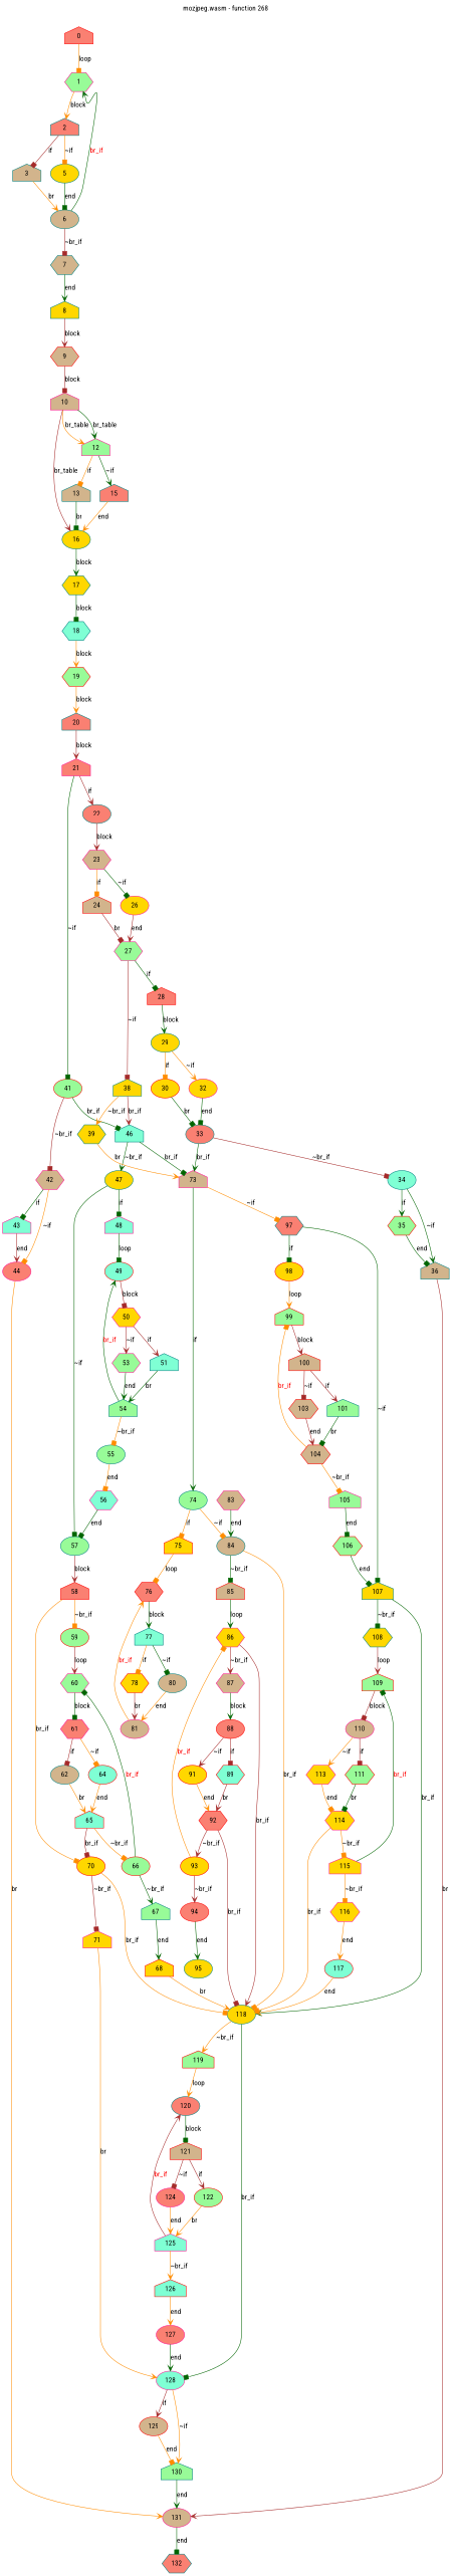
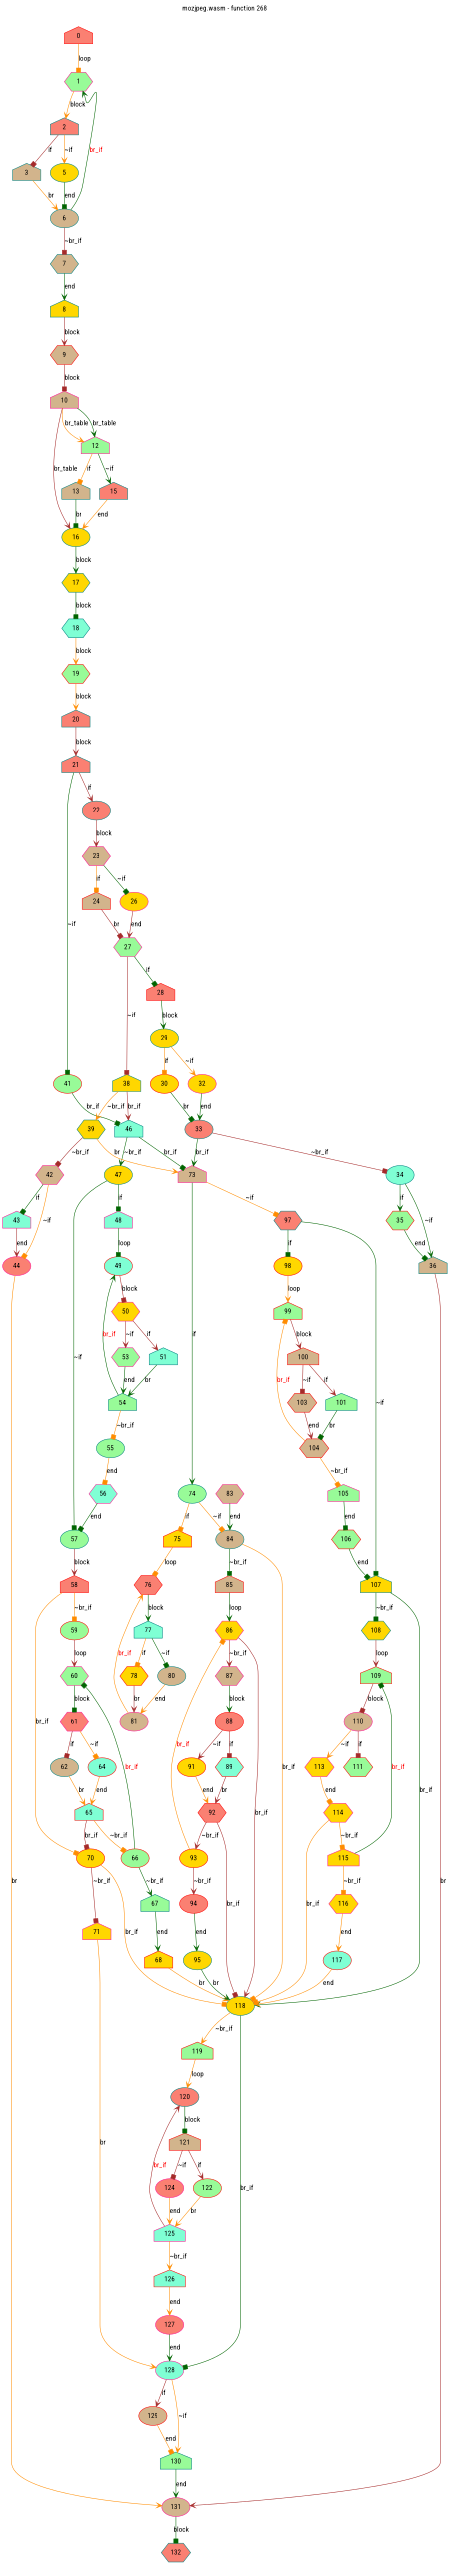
  digraph {
    fontname="Roboto Condensed"
    label="mozjpeg.wasm - function 268"
    labelfontcolor=black
    labelfontname=Helvetica
    labelfontsize=16
    labelloc=t
    node [color=red fillcolor=gold fontname="Roboto Condensed" shape=ellipse style=filled]
    edge [arrowhead=vee color=darkgreen fontname="Roboto Condensed"]
    0 [fillcolor=salmon shape=house]
    1 [color=deeppink fillcolor=palegreen shape=hexagon]
    2 [color=teal fillcolor=salmon shape=house]
    132 [color=teal fillcolor=salmon shape=hexagon]
    3 [color=teal fillcolor=tan shape=house]
    5 [color=teal]
    6 [color=teal fillcolor=tan]
    7 [color=teal fillcolor=tan shape=hexagon]
    8 [color=teal shape=house]
    9 [fillcolor=tan shape=hexagon]
    10 [color=deeppink fillcolor=tan shape=house]
    12 [color=deeppink fillcolor=palegreen shape=house]
    16 [color=teal]
    13 [color=teal fillcolor=tan shape=house]
    15 [color=teal fillcolor=salmon shape=house]
    17 [color=teal shape=hexagon]
    18 [color=teal fillcolor=aquamarine shape=hexagon]
    19 [fillcolor=palegreen shape=hexagon]
    20 [color=teal fillcolor=salmon shape=house]
-   21 [color=deeppink fillcolor=salmon shape=house]
+   21 [color=teal fillcolor=salmon shape=house]
    22 [color=teal fillcolor=salmon]
    41 [fillcolor=palegreen]
    23 [color=deeppink fillcolor=tan shape=hexagon]
    46 [color=teal fillcolor=aquamarine shape=house]
    42 [color=deeppink fillcolor=tan shape=hexagon]
    24 [fillcolor=tan shape=house]
    26 [color=deeppink]
    73 [color=deeppink fillcolor=tan shape=house]
    47 [color=teal]
    43 [color=deeppink fillcolor=aquamarine shape=house]
    44 [color=deeppink fillcolor=salmon]
    27 [color=deeppink fillcolor=palegreen shape=hexagon]
    28 [fillcolor=salmon shape=house]
    38 [color=teal shape=house]
    29 [color=teal]
    39 [color=teal shape=hexagon]
    30
    32 [color=deeppink]
    33 [color=teal fillcolor=salmon]
    34 [color=teal fillcolor=aquamarine]
    35 [fillcolor=palegreen shape=hexagon]
    36 [color=teal fillcolor=tan shape=house]
    74 [color=teal fillcolor=palegreen]
    97 [color=teal fillcolor=salmon shape=hexagon]
    131 [color=deeppink fillcolor=tan]
    75 [shape=house]
    84 [color=teal fillcolor=tan]
    98
    107 [color=teal shape=house]
    48 [color=deeppink fillcolor=aquamarine shape=house]
    57 [color=teal fillcolor=palegreen]
    49 [fillcolor=aquamarine]
    58 [fillcolor=salmon shape=house]
    50 [color=deeppink shape=hexagon]
    59 [fillcolor=palegreen]
    70
    51 [color=teal fillcolor=aquamarine shape=house]
    53 [color=deeppink fillcolor=palegreen shape=hexagon]
    54 [color=teal fillcolor=palegreen shape=house]
    55 [color=teal fillcolor=palegreen]
    56 [color=deeppink fillcolor=aquamarine shape=hexagon]
    60 [color=deeppink fillcolor=palegreen shape=hexagon]
    118 [color=teal]
    71 [color=deeppink shape=house]
    61 [color=deeppink fillcolor=salmon shape=hexagon]
    128 [color=deeppink fillcolor=aquamarine]
    119 [fillcolor=palegreen shape=house]
    62 [color=teal fillcolor=tan]
    64 [fillcolor=aquamarine]
    65 [fillcolor=aquamarine shape=house]
    66 [fillcolor=palegreen]
    67 [color=teal fillcolor=palegreen shape=house]
    68 [shape=house]
    129 [fillcolor=tan]
    130 [color=teal fillcolor=palegreen shape=house]
    120 [color=teal fillcolor=salmon]
    76 [fillcolor=salmon shape=hexagon]
    85 [fillcolor=tan shape=house]
    99 [fillcolor=palegreen shape=house]
    108 [color=teal shape=hexagon]
    77 [color=teal fillcolor=aquamarine shape=house]
    86 [color=deeppink shape=hexagon]
    78 [shape=hexagon]
    80 [color=teal fillcolor=tan]
    81 [color=deeppink fillcolor=tan]
    83 [color=deeppink fillcolor=tan shape=hexagon]
    87 [color=deeppink fillcolor=tan shape=hexagon]
    88 [fillcolor=salmon]
    89 [fillcolor=aquamarine shape=hexagon]
    91
    92 [fillcolor=salmon shape=hexagon]
    93
    94 [fillcolor=salmon]
    95 [color=teal]
    100 [fillcolor=tan shape=house]
    109 [fillcolor=palegreen shape=house]
    101 [color=teal fillcolor=palegreen shape=house]
    103 [fillcolor=tan shape=hexagon]
    104 [fillcolor=tan shape=hexagon]
    105 [color=deeppink fillcolor=palegreen shape=house]
    106 [fillcolor=palegreen shape=hexagon]
    110 [color=deeppink fillcolor=tan]
    111 [fillcolor=palegreen shape=hexagon]
    113 [color=deeppink shape=hexagon]
    114 [color=deeppink shape=hexagon]
    115 [color=deeppink shape=house]
    116 [color=deeppink shape=hexagon]
    117 [fillcolor=aquamarine]
    121 [fillcolor=tan shape=house]
    122 [fillcolor=palegreen]
    124 [color=deeppink fillcolor=salmon]
    125 [color=deeppink fillcolor=aquamarine shape=house]
    126 [fillcolor=aquamarine shape=house]
    127 [color=deeppink fillcolor=salmon]
    0 -> 1 [arrowhead=box color=darkorange label=loop]
    1 -> 2 [color=darkorange label=block]
    2 -> 3 [arrowhead=box color=brown label=if]
-   2 -> 5 [arrowhead=box color=darkorange label="~if"]
+   2 -> 5 [color=darkorange label="~if"]
    3 -> 6 [color=darkorange label=br]
    5 -> 6 [arrowhead=box label=end]
    6 -> 1 [fontcolor=red label=br_if]
    6 -> 7 [arrowhead=box color=brown label="~br_if"]
    7 -> 8 [label=end]
    8 -> 9 [color=brown label=block]
    9 -> 10 [arrowhead=box color=brown label=block]
    10 -> 12 [color=darkorange label=br_table]
    10 -> 12 [label=br_table]
    10 -> 16 [color=brown label=br_table]
    12 -> 13 [arrowhead=box color=darkorange label=if]
    12 -> 15 [label="~if"]
    16 -> 17 [label=block]
    13 -> 16 [arrowhead=box label=br]
    15 -> 16 [color=darkorange label=end]
    17 -> 18 [arrowhead=box label=block]
    18 -> 19 [color=darkorange label=block]
    19 -> 20 [color=darkorange label=block]
    20 -> 21 [color=brown label=block]
    21 -> 22 [color=brown label=if]
    21 -> 41 [arrowhead=box label="~if"]
    22 -> 23 [color=brown label=block]
    41 -> 46 [arrowhead=box label=br_if]
-   41 -> 42 [arrowhead=box color=brown label="~br_if"]
+   39 -> 42 [arrowhead=box color=brown label="~br_if"]
    23 -> 24 [arrowhead=box color=darkorange label=if]
    23 -> 26 [arrowhead=box label="~if"]
    46 -> 73 [arrowhead=box label=br_if]
    46 -> 47 [label="~br_if"]
    42 -> 43 [arrowhead=box label=if]
    42 -> 44 [arrowhead=box color=darkorange label="~if"]
    24 -> 27 [arrowhead=box color=brown label=br]
    26 -> 27 [color=brown label=end]
    73 -> 74 [label=if]
    73 -> 97 [arrowhead=box color=darkorange label="~if"]
    47 -> 48 [arrowhead=box label=if]
    47 -> 57 [arrowhead=box label="~if"]
    43 -> 44 [color=brown label=end]
    44 -> 131 [color=darkorange label=br]
    27 -> 28 [arrowhead=box label=if]
    27 -> 38 [arrowhead=box color=brown label="~if"]
    28 -> 29 [label=block]
    38 -> 46 [color=brown label=br_if]
    38 -> 39 [color=darkorange label="~br_if"]
    29 -> 30 [arrowhead=box color=darkorange label=if]
    29 -> 32 [color=darkorange label="~if"]
    39 -> 73 [color=darkorange label=br]
    30 -> 33 [arrowhead=box label=br]
-   32 -> 33 [arrowhead=box label=end]
+   32 -> 33 [label=end]
    33 -> 73 [label=br_if]
    33 -> 34 [arrowhead=box color=brown label="~br_if"]
    34 -> 35 [label=if]
    34 -> 36 [label="~if"]
    35 -> 36 [arrowhead=box label=end]
    36 -> 131 [color=brown label=br]
    74 -> 75 [arrowhead=box color=darkorange label=if]
    74 -> 84 [arrowhead=box color=darkorange label="~if"]
    97 -> 98 [arrowhead=box label=if]
    97 -> 107 [arrowhead=box label="~if"]
-   131 -> 132 [arrowhead=box label=end]
+   131 -> 132 [arrowhead=box label=block]
    75 -> 76 [arrowhead=box color=darkorange label=loop]
    84 -> 118 [arrowhead=box color=darkorange label=br_if]
    84 -> 85 [arrowhead=box label="~br_if"]
    98 -> 99 [color=darkorange label=loop]
    107 -> 118 [label=br_if]
    107 -> 108 [arrowhead=box label="~br_if"]
    48 -> 49 [arrowhead=box label=loop]
    57 -> 58 [color=brown label=block]
    49 -> 50 [arrowhead=box color=brown label=block]
    58 -> 59 [arrowhead=box color=darkorange label="~br_if"]
    58 -> 70 [arrowhead=box color=darkorange label=br_if]
    50 -> 51 [color=brown label=if]
    50 -> 53 [color=brown label="~if"]
    59 -> 60 [color=brown label=loop]
    70 -> 118 [arrowhead=box color=darkorange label=br_if]
    70 -> 71 [arrowhead=box color=brown label="~br_if"]
    51 -> 54 [label=br]
    53 -> 54 [label=end]
    54 -> 49 [fontcolor=red label=br_if]
    54 -> 55 [arrowhead=box color=darkorange label="~br_if"]
    55 -> 56 [arrowhead=box color=darkorange label=end]
    56 -> 57 [arrowhead=box label=end]
    60 -> 61 [arrowhead=box label=block]
    118 -> 128 [arrowhead=box label=br_if]
    118 -> 119 [color=darkorange label="~br_if"]
    71 -> 128 [color=darkorange label=br]
    61 -> 62 [arrowhead=box color=brown label=if]
    61 -> 64 [arrowhead=box color=darkorange label="~if"]
    128 -> 129 [color=brown label=if]
    128 -> 130 [color=darkorange label="~if"]
    119 -> 120 [color=darkorange label=loop]
    62 -> 65 [color=darkorange label=br]
    64 -> 65 [color=darkorange label=end]
    65 -> 70 [arrowhead=box color=brown label=br_if]
    65 -> 66 [arrowhead=box color=darkorange label="~br_if"]
    66 -> 60 [arrowhead=box fontcolor=red label=br_if]
    66 -> 67 [label="~br_if"]
    67 -> 68 [label=end]
    68 -> 118 [color=darkorange label=br]
    129 -> 130 [arrowhead=box color=darkorange label=end]
    130 -> 131 [label=end]
    120 -> 121 [arrowhead=box label=block]
    76 -> 77 [label=block]
    85 -> 86 [label=loop]
    99 -> 100 [color=brown label=block]
    108 -> 109 [color=brown label=loop]
    77 -> 78 [arrowhead=box color=darkorange label=if]
    77 -> 80 [arrowhead=box label="~if"]
    86 -> 118 [color=brown label=br_if]
    86 -> 87 [color=brown label="~br_if"]
    78 -> 81 [color=brown label=br]
    80 -> 81 [color=darkorange label=end]
    81 -> 76 [color=darkorange fontcolor=red label=br_if]
    83 -> 84 [label=end]
    87 -> 88 [label=block]
    88 -> 89 [arrowhead=box color=brown label=if]
    88 -> 91 [color=brown label="~if"]
    89 -> 92 [color=brown label=br]
    91 -> 92 [color=darkorange label=end]
    92 -> 118 [arrowhead=box color=brown label=br_if]
    92 -> 93 [color=brown label="~br_if"]
    93 -> 86 [arrowhead=box color=darkorange fontcolor=red label=br_if]
    93 -> 94 [color=brown label="~br_if"]
    94 -> 95 [label=end]
+   95 -> 118 [label=br]
    100 -> 101 [color=brown label=if]
    100 -> 103 [arrowhead=box color=brown label="~if"]
    109 -> 110 [arrowhead=box color=brown label=block]
    101 -> 104 [arrowhead=box label=br]
    103 -> 104 [color=brown label=end]
    104 -> 99 [arrowhead=box color=darkorange fontcolor=red label=br_if]
    104 -> 105 [arrowhead=box color=darkorange label="~br_if"]
    105 -> 106 [arrowhead=box label=end]
    106 -> 107 [arrowhead=box label=end]
    110 -> 111 [arrowhead=box color=brown label=if]
    110 -> 113 [color=darkorange label="~if"]
-   111 -> 114 [arrowhead=box label=br]
    113 -> 114 [arrowhead=box color=darkorange label=end]
    114 -> 118 [arrowhead=box color=darkorange label=br_if]
    114 -> 115 [arrowhead=box color=darkorange label="~br_if"]
    115 -> 109 [arrowhead=box fontcolor=red label=br_if]
    115 -> 116 [arrowhead=box color=darkorange label="~br_if"]
    116 -> 117 [color=darkorange label=end]
    117 -> 118 [color=darkorange label=end]
    121 -> 122 [color=brown label=if]
    121 -> 124 [arrowhead=box color=brown label="~if"]
    122 -> 125 [color=darkorange label=br]
    124 -> 125 [color=darkorange label=end]
    125 -> 120 [color=brown fontcolor=red label=br_if]
    125 -> 126 [color=darkorange label="~br_if"]
    126 -> 127 [color=darkorange label=end]
    127 -> 128 [label=end]
  }
